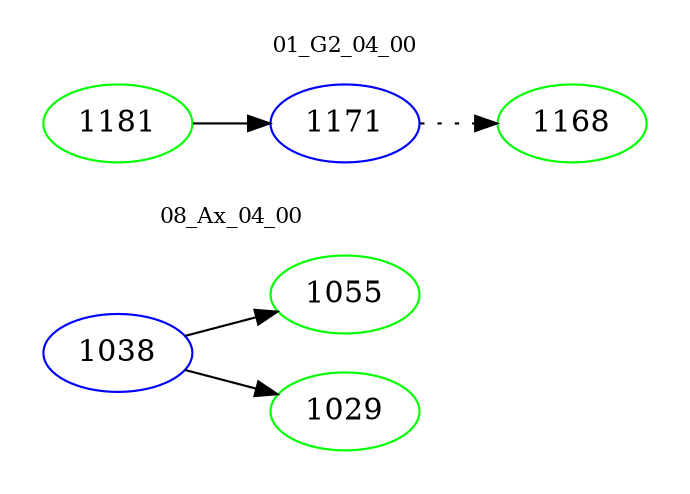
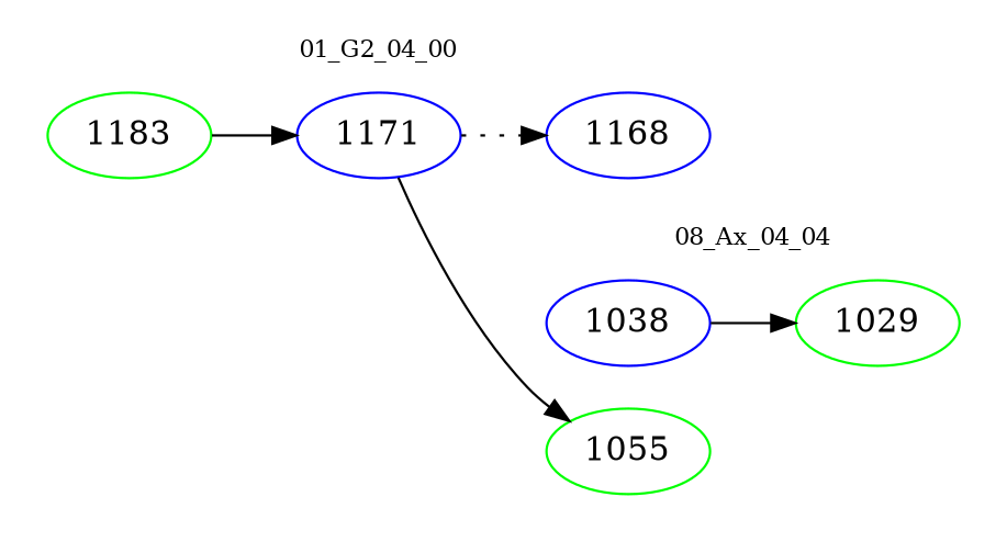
  digraph {
    rankdir=LR
    node [color=blue]
    edge [color=black style=solid]
    n1 [label=1038]
    n2 [color=green label=1029]
    n3 [color=green label=1055]
    n4 [label=1171]
-   n5 [color=green label=1168]
-   n6 [color=green label=1181]
+   n5 [label=1168]
+   n6 [color=green label=1183]
    subgraph cluster_1 {
      color=white
      fontsize=10
-     label="08_Ax_04_00"
+     label="08_Ax_04_04"
      n1
      n2
      n3
    }
    subgraph cluster_2 {
      color=white
      fontsize=10
      label="01_G2_04_00"
      n4
      n5
      n6
    }
    n1 -> n2
-   n1 -> n3
+   n4 -> n3
    n4 -> n5 [style=dotted]
    n6 -> n4
  }
